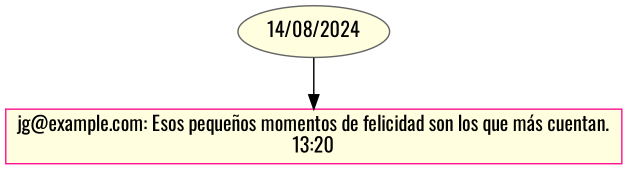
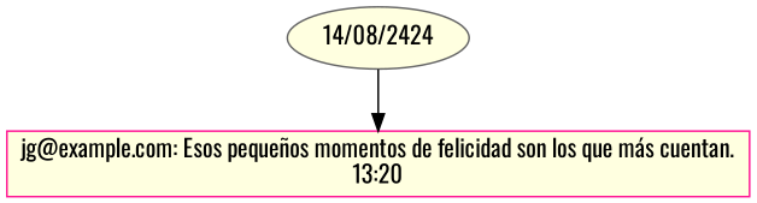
  digraph {
    fontname=Oswald
    node [fontname=Oswald style=filled fillcolor=lightyellow]
-   n1 [label="14/08/2024" color=gray40]
+   n1 [label="14/08/2424" color=gray40]
    n2 [label="jg@example.com: Esos pequeños momentos de felicidad son los que más cuentan.\n13:20" shape=box color=deeppink]
    n1 -> n2 [fontname=Oswald]
  }
